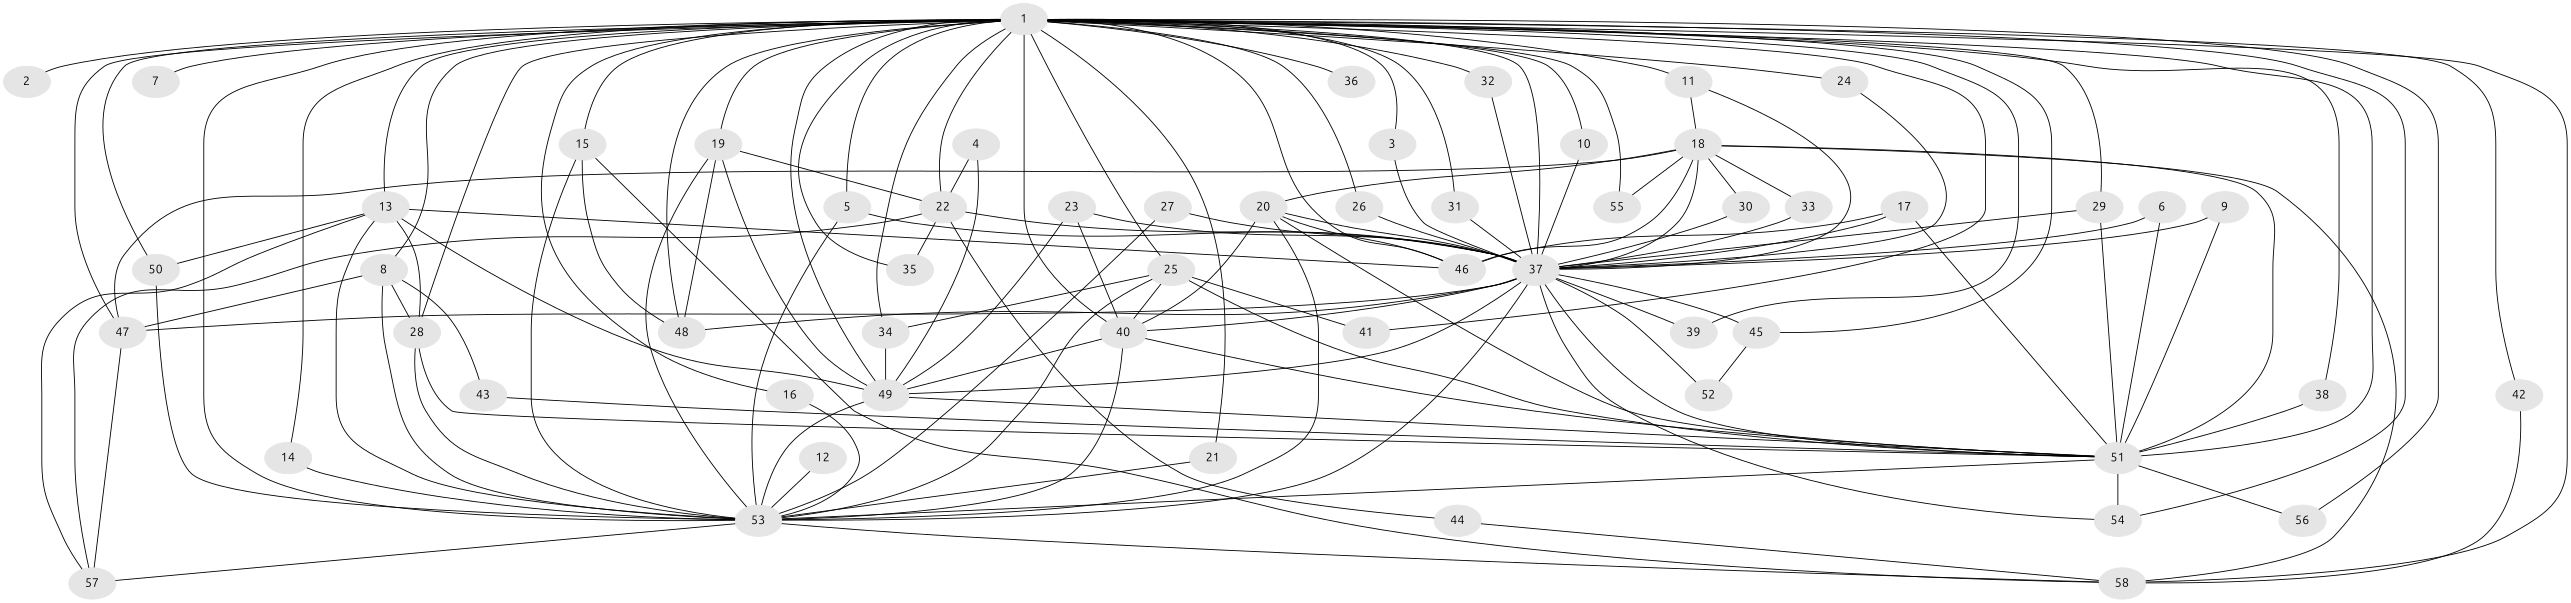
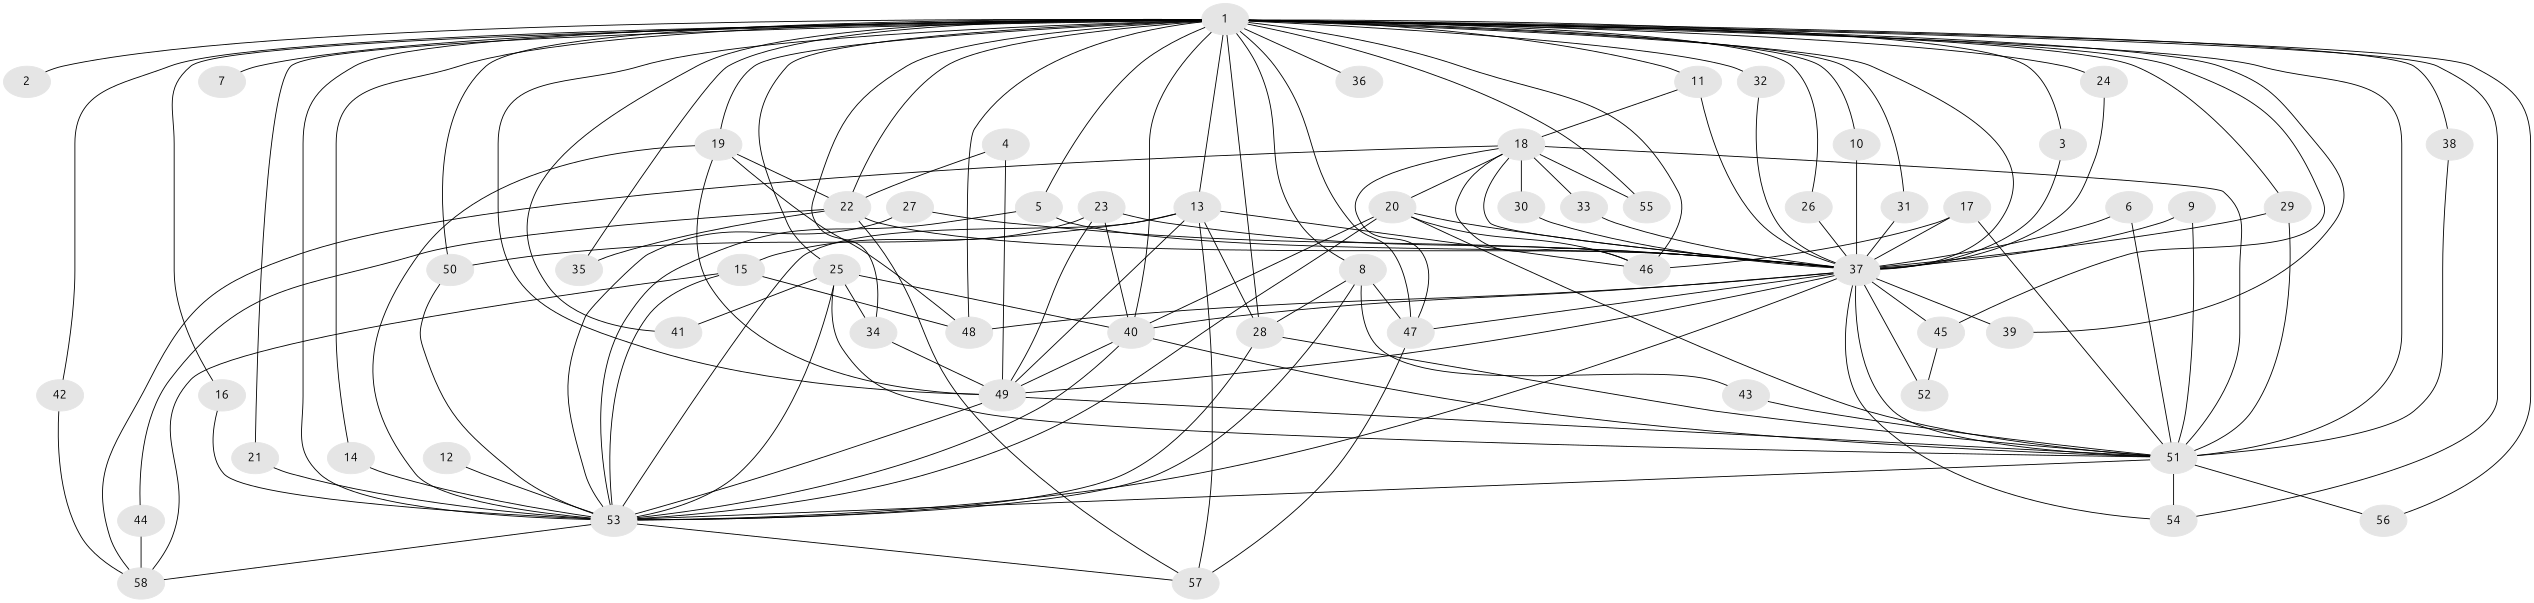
  graph {
    fontname=Ubuntu
    node [color=gray90 fontname=Ubuntu style=filled]
    edge [fontname=Ubuntu weight=1.0]
    1
    2
    3
    5
    7
    8
    10
    11
    13
    14
    15
    16
    19
    21
    22
    24
    25
    26
    28
    29
    31
    32
    34
    35
    36
    37
    38
    39
    40
    41
    42
    45
    46
    47
    48
    49
    50
    51
    53
    54
    55
    56
    58
    43
    18
    57
    44
    52
    4
    6
    9
    20
    30
    33
    12
    17
    23
    27
    1 -- 2 [weight=2.0]
    1 -- 3
    1 -- 5
    1 -- 7 [weight=2.0]
    1 -- 8 [weight=2.0]
    1 -- 10
    1 -- 11 [weight=2.0]
    1 -- 13 [weight=3.0]
    1 -- 14
-   1 -- 15 [weight=3.0]
+   23 -- 15 [weight=3.0]
    1 -- 16
    1 -- 19
    1 -- 21
    1 -- 22
    1 -- 24
    1 -- 25
    1 -- 26
    1 -- 28
    1 -- 29
    1 -- 31
    1 -- 32
    1 -- 34
    1 -- 35
    1 -- 36
    1 -- 37 [weight=9.0]
    1 -- 38
    1 -- 39
    1 -- 40 [weight=6.0]
    1 -- 41
    1 -- 42
    1 -- 45 [weight=2.0]
    1 -- 46
    1 -- 47
    1 -- 48
    1 -- 49 [weight=5.0]
    1 -- 50
    1 -- 51 [weight=4.0]
    1 -- 53 [weight=4.0]
    1 -- 54
    1 -- 55
    1 -- 56
-   1 -- 58
    3 -- 37
    5 -- 37
    5 -- 53
    8 -- 28
    8 -- 47
    8 -- 53
    8 -- 43
    10 -- 37
    11 -- 37
    11 -- 18
    13 -- 28
    13 -- 46
    13 -- 49
    13 -- 50
    13 -- 53
    13 -- 57
    14 -- 53
    15 -- 48
    15 -- 53
    15 -- 58
    16 -- 53
    19 -- 22
    19 -- 48
    19 -- 49
    19 -- 53
    21 -- 53
    22 -- 35
    22 -- 37
    22 -- 57
    22 -- 44
    24 -- 37
    25 -- 34
    25 -- 40
    25 -- 41
    25 -- 51
    25 -- 53
    26 -- 37 [weight=2.0]
    28 -- 51
    28 -- 53
    29 -- 37
    29 -- 51
    31 -- 37 [weight=3.0]
    32 -- 37
    34 -- 49
    37 -- 39
    37 -- 40 [weight=2.0]
    37 -- 45 [weight=2.0]
    37 -- 47
    37 -- 48
    37 -- 49 [weight=2.0]
    37 -- 51 [weight=2.0]
    37 -- 53 [weight=3.0]
    37 -- 54
    37 -- 52
    38 -- 51
    40 -- 49
    40 -- 51
    40 -- 53
    42 -- 58
    45 -- 52
    47 -- 57
    49 -- 51
    49 -- 53
    50 -- 53
    51 -- 53
    51 -- 54
    51 -- 56
    53 -- 58
    53 -- 57
    43 -- 51
    18 -- 37
    18 -- 46
    18 -- 47
    18 -- 51 [weight=2.0]
    18 -- 55
    18 -- 58
    18 -- 20
    18 -- 30
    18 -- 33
    44 -- 58
    4 -- 22
    4 -- 49
    6 -- 37
    6 -- 51
    9 -- 37
    9 -- 51
    20 -- 37
    20 -- 40
    20 -- 46
    20 -- 51
    20 -- 53
    30 -- 37 [weight=2.0]
    33 -- 37
    12 -- 53
    17 -- 37
    17 -- 46
    17 -- 51
    23 -- 37
    23 -- 40 [weight=2.0]
    23 -- 49
    27 -- 37 [weight=2.0]
    27 -- 53
  }
